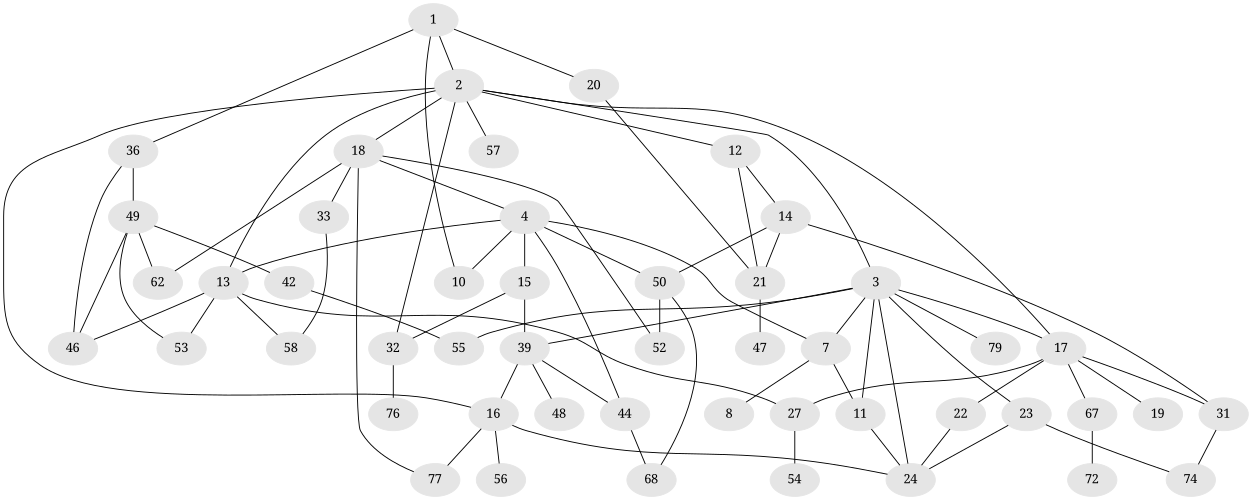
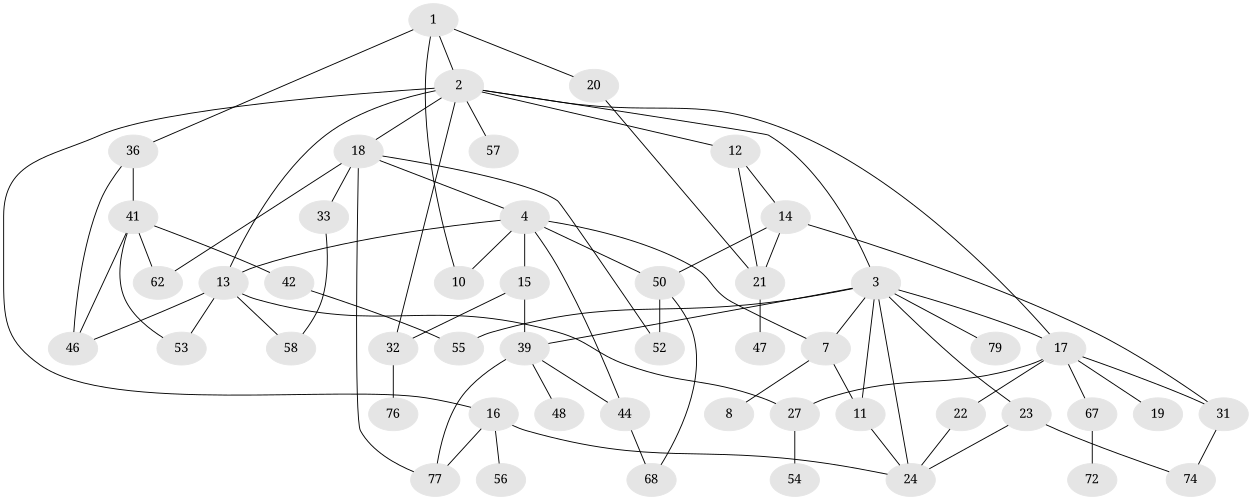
  graph {
    fontname="Noto Serif"
    node [color=gray90 fontname="Noto Serif" style=filled]
    edge [fontname="Noto Serif"]
    1 [super="+6"]
    2 [super="+5"]
    10 [super="+65"]
    20 [super="+37"]
    36 [super="+51"]
    3 [super="+28"]
    12 [super="+35"]
    13 [super="+71"]
    16 [super="+59"]
    17 [super="+29"]
    18 [super="+25"]
    32 [super="+40"]
    57
    4 [super="+9"]
    7
    15 [super="+60"]
    44 [super="+73"]
    50 [super="+64"]
    21 [super="+26"]
    46
-   41 [super="+49" label=49]
+   41 [super="+49"]
    11 [super="+63"]
    23
    24 [super="+30"]
    39 [super="+45"]
    55
    79
    14 [super="+38"]
    27 [super="+34"]
    53
    58
    56
    77 [super="+78"]
    31 [super="+66"]
    19
    22 [super="+61"]
    67
    33 [super="+43"]
    52
    62 [super="+70"]
    76
    8 [super="+69"]
    74
    48
    68 [super="+75"]
    47
    54
    72
    42
    1 -- 2
    1 -- 10
    1 -- 20
    1 -- 36
    2 -- 3
    2 -- 12
    2 -- 13 [weight=2]
    2 -- 16
    2 -- 17
    2 -- 18
    2 -- 32
    2 -- 57
    20 -- 21
    36 -- 46
    36 -- 41
    3 -- 17
    3 -- 7
    3 -- 11
    3 -- 23
    3 -- 24
    3 -- 39
    3 -- 55
    3 -- 79
    12 -- 21 [weight=2]
    12 -- 14
    13 -- 46
    13 -- 27
    13 -- 53
    13 -- 58
    16 -- 24
    16 -- 56
    16 -- 77
    17 -- 27 [weight=2]
    17 -- 31
    17 -- 19
    17 -- 22
    17 -- 67
    18 -- 4
    18 -- 77
    18 -- 33
    18 -- 52
    18 -- 62
    32 -- 76
    4 -- 10
    4 -- 13
    4 -- 7
    4 -- 15
    4 -- 44
    4 -- 50
    7 -- 11
    7 -- 8
    15 -- 32
    15 -- 39
    44 -- 68
    50 -- 52
    50 -- 68
    21 -- 47
    41 -- 46
    41 -- 53
    41 -- 62
    41 -- 42
    11 -- 24
    23 -- 24
    23 -- 74
    39 -- 44
-   39 -- 16
+   39 -- 77
    39 -- 48
    14 -- 50
    14 -- 21
    14 -- 31
    27 -- 54
    31 -- 74
    22 -- 24
    67 -- 72
    33 -- 58
    42 -- 55
  }
